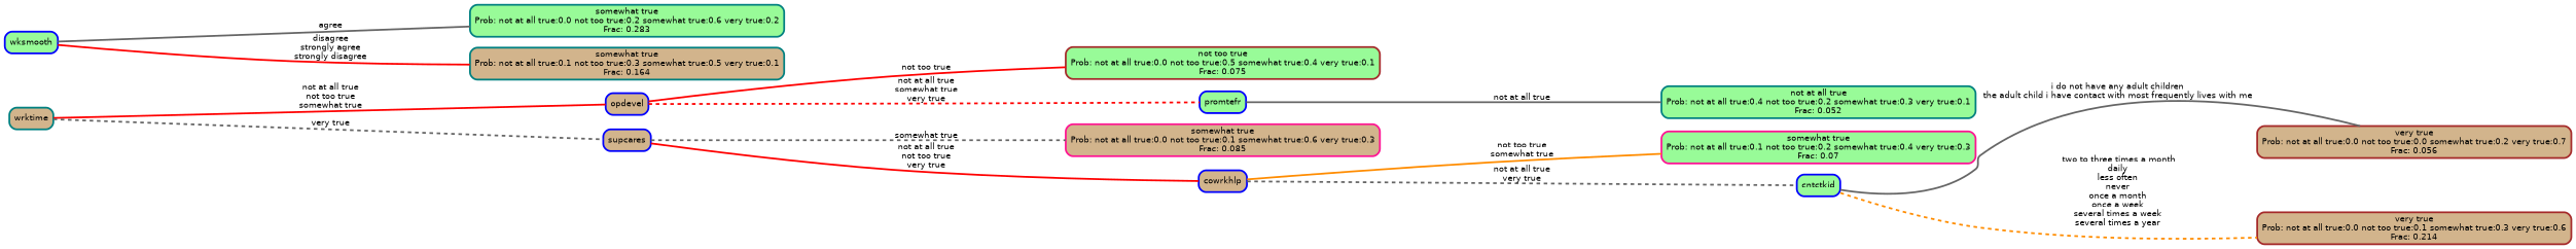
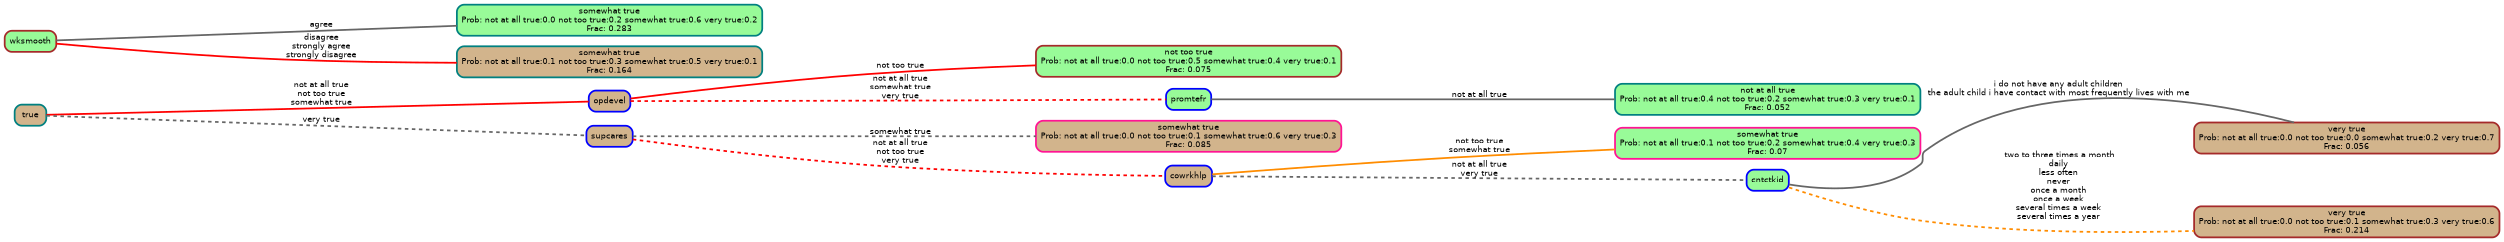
  graph {
    rankdir=LR
    ranksep="0 equally"
    splines=straight
    node [color=blue fillcolor=tan fontcolor=black fontname=helvetica penwidth=3 shape=box style="filled, rounded"]
    edge [color=gray40 fontname=helvetica penwidth=3 style=solid]
    n1 [color=brown fillcolor=palegreen label="not too true\nProb: not at all true:0.0 not too true:0.5 somewhat true:0.4 very true:0.1\nFrac: 0.075"]
    n2 [label=opdevel]
    n3 [fillcolor=palegreen label=promtefr]
    n4 [color=teal fillcolor=palegreen label="not at all true\nProb: not at all true:0.4 not too true:0.2 somewhat true:0.3 very true:0.1\nFrac: 0.052"]
-   n5 [fillcolor=palegreen label=wksmooth]
+   n5 [color=brown fillcolor=palegreen label=wksmooth]
    n6 [color=teal fillcolor=palegreen label="somewhat true\nProb: not at all true:0.0 not too true:0.2 somewhat true:0.6 very true:0.2\nFrac: 0.283"]
    n7 [color=teal label="somewhat true\nProb: not at all true:0.1 not too true:0.3 somewhat true:0.5 very true:0.1\nFrac: 0.164"]
-   n8 [color=teal label=wrktime]
+   n8 [color=teal label=true]
    n9 [label=supcares]
    n10 [color=deeppink label="somewhat true\nProb: not at all true:0.0 not too true:0.1 somewhat true:0.6 very true:0.3\nFrac: 0.085"]
    n11 [label=cowrkhlp]
    n12 [color=deeppink fillcolor=palegreen label="somewhat true\nProb: not at all true:0.1 not too true:0.2 somewhat true:0.4 very true:0.3\nFrac: 0.07"]
    n13 [fillcolor=palegreen label=cntctkid]
    n14 [color=brown label="very true\nProb: not at all true:0.0 not too true:0.0 somewhat true:0.2 very true:0.7\nFrac: 0.056"]
    n15 [color=brown label="very true\nProb: not at all true:0.0 not too true:0.1 somewhat true:0.3 very true:0.6\nFrac: 0.214"]
    subgraph sub_1 {
      rank=same
    }
    n2 -- n1 [color=red label=" not too true"]
    n2 -- n3 [color=red label=" not at all true\n somewhat true\n very true" style=dashed]
    n3 -- n4 [label=" not at all true" style=bold]
    n5 -- n6 [label=" agree"]
    n5 -- n7 [color=red label=" disagree\n strongly agree\n strongly disagree"]
    n8 -- n2 [color=red label=" not at all true\n not too true\n somewhat true"]
    n8 -- n9 [label=" very true" style=dashed]
    n9 -- n10 [label=" somewhat true" style=dashed]
-   n9 -- n11 [color=red label=" not at all true\n not too true\n very true" style=bold]
+   n9 -- n11 [color=red label=" not at all true\n not too true\n very true" style=dashed]
    n11 -- n12 [color=darkorange label=" not too true\n somewhat true"]
    n11 -- n13 [label=" not at all true\n very true" style=dashed]
    n13 -- n14 [label=" i do not have any adult children\n the adult child i have contact with most frequently lives with me"]
    n13 -- n15 [color=darkorange label="  two to three times a month\n daily\n less often\n never\n once a month\n once a week\n several times a week\n several times a year" style=dashed]
  }
